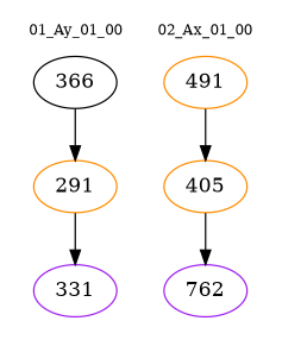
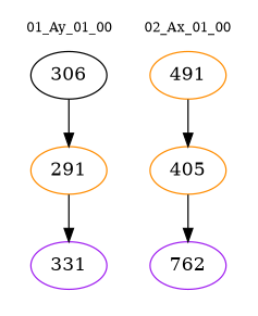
  digraph {
    node [color=darkorange]
    edge [color=black]
-   n1 [color=black label=366]
+   n1 [color=black label=306]
    n2 [label=291]
    n3 [color=purple label=331]
    n4 [label=491]
    n5 [label=405]
    n6 [color=purple label=762]
    subgraph cluster_1 {
      color=white
      fontsize=10
      label="01_Ay_01_00"
      n1
      n2
      n3
    }
    subgraph cluster_2 {
      color=white
      fontsize=10
      label="02_Ax_01_00"
      n4
      n5
      n6
    }
    n1 -> n2
    n2 -> n3
    n4 -> n5
    n5 -> n6
  }
